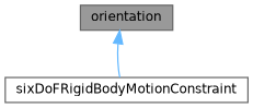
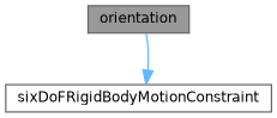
  digraph {
    node [color=gray40 fontname=Helvetica fontsize=10 shape=box style=filled]
    n1 [fillcolor=grey60 fontcolor=black height=0.2 label=orientation width=0.4]
    n2 [fillcolor=white height=0.2 label=sixDoFRigidBodyMotionConstraint width=0.4]
-   n1 -> n2 [color=steelblue1 dir=back fontname=Helvetica fontsize=10 labelfontname=Helvetica labelfontsize=10 style=solid]
+   n2 -> n1 [color=steelblue1 dir=back fontname=Helvetica fontsize=10 labelfontname=Helvetica labelfontsize=10 style=solid]
  }
